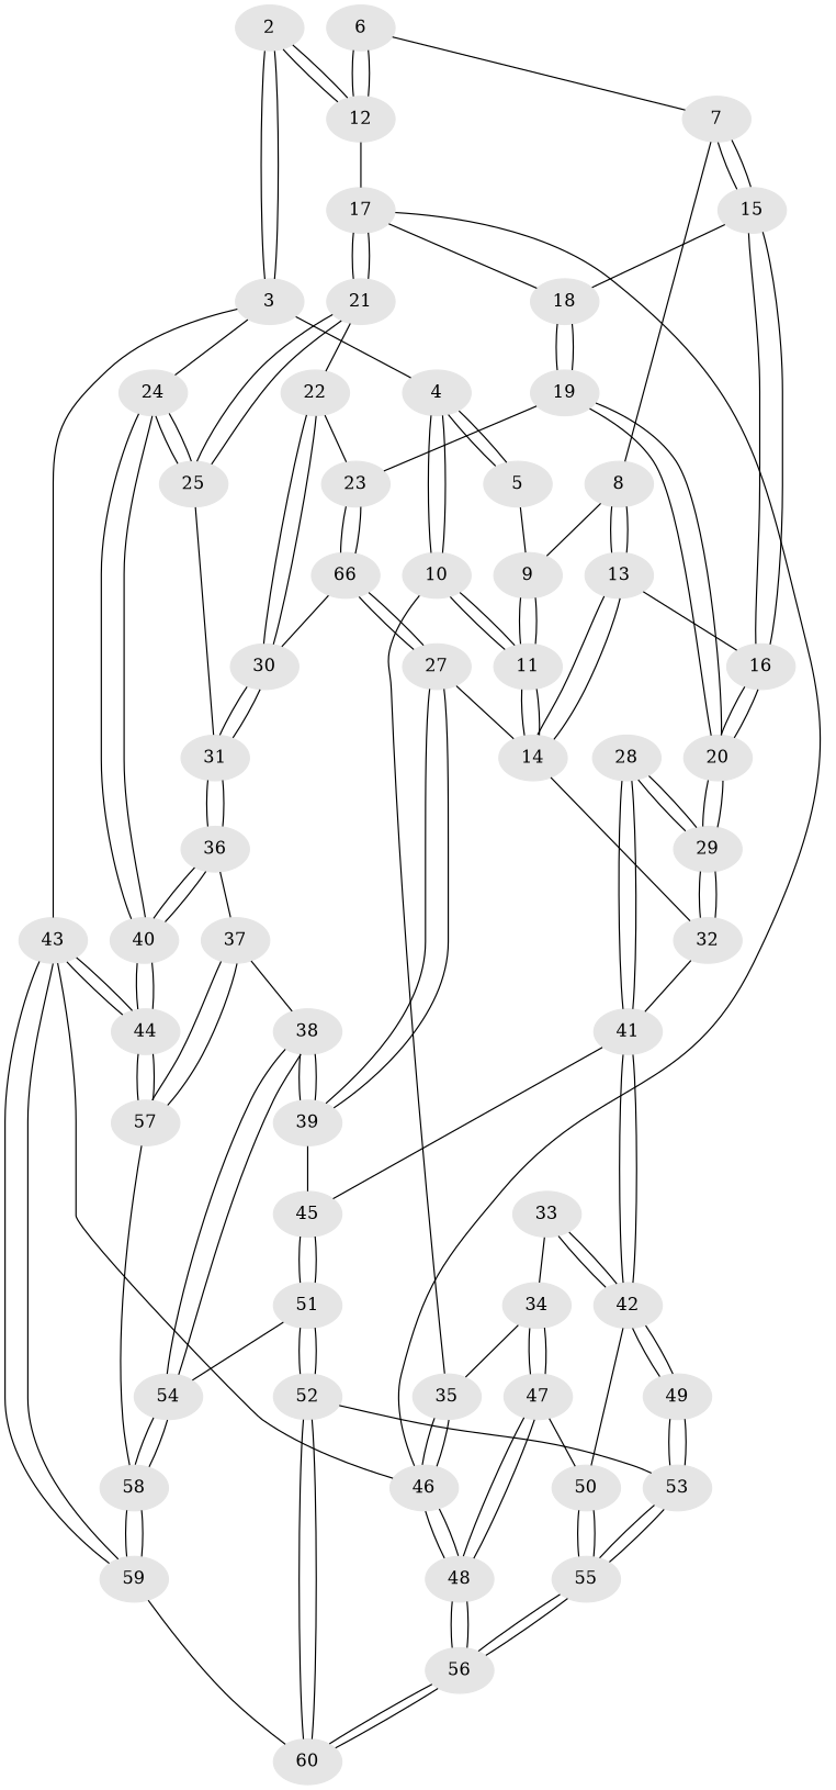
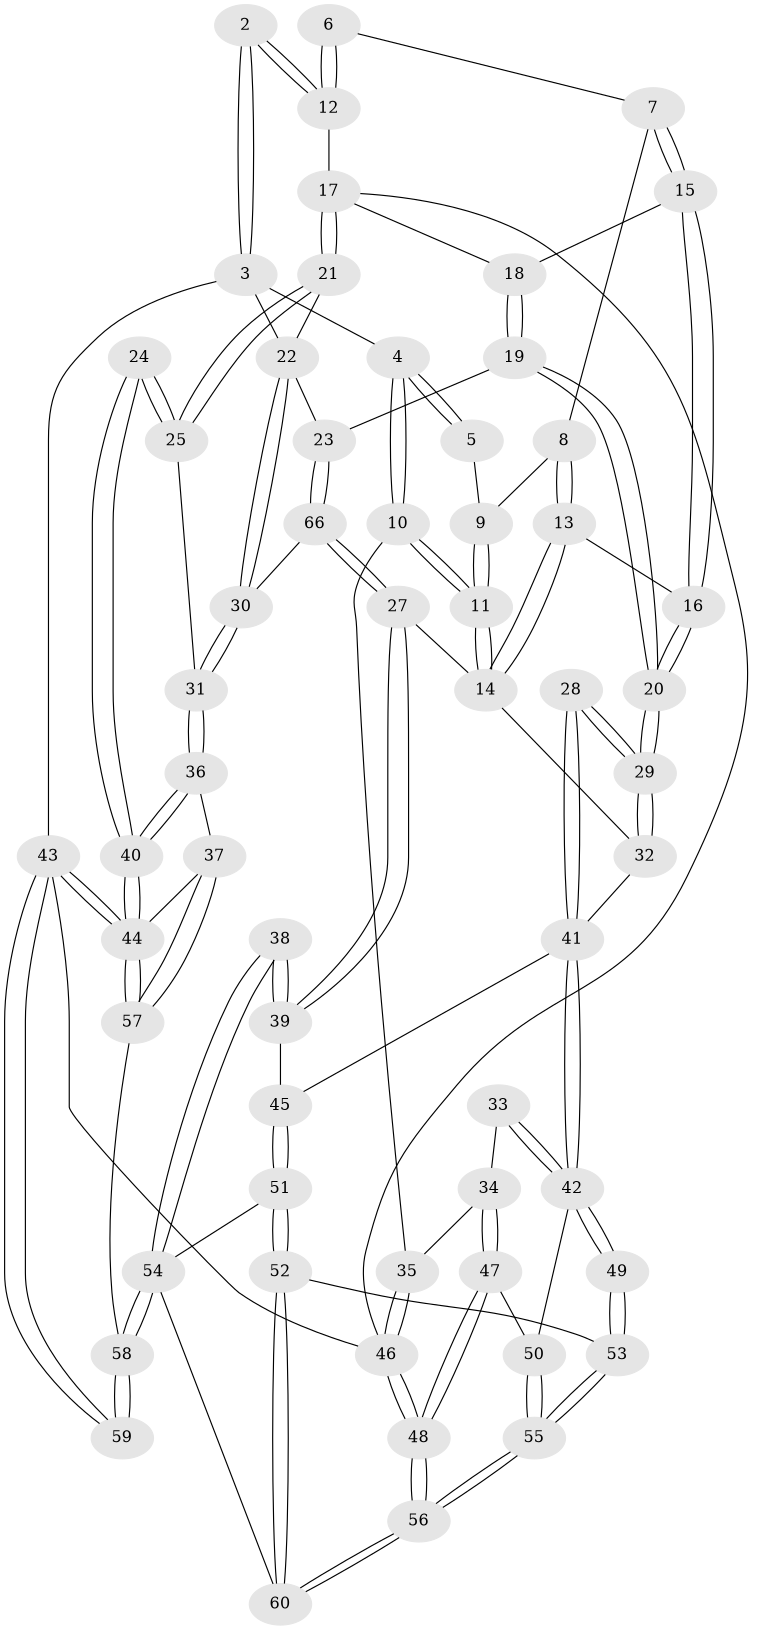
  graph {
    node [color=gray90 style=filled]
    2
    3
    12
    6
    7
    4
    24
    43
    17
    5
    10
    25
    40
    46
    44
    59
    9
    11
    35
    48
    8
    15
    13
    16
    18
    14
    32
    21
    20
    41
    19
    29
    22
    23
    n35 [label=66]
    30
    31
    27
    36
    39
    28
    45
    42
    37
    33
    34
    47
    49
    50
    38
    57
    54
    58
    51
    53
    60
    52
    56
    55
    2 -- 3
    2 -- 3
    2 -- 12
    2 -- 12
    3 -- 4
-   3 -- 24
+   3 -- 22
    3 -- 43
    12 -- 17
    6 -- 12
    6 -- 12
    6 -- 7
    7 -- 8
    7 -- 15
    7 -- 15
    4 -- 5
    4 -- 5
    4 -- 10
    4 -- 10
    24 -- 25
    24 -- 25
    24 -- 40
    24 -- 40
    43 -- 46
    43 -- 44
    43 -- 44
    43 -- 59
    43 -- 59
    17 -- 46
    17 -- 18
    17 -- 21
    17 -- 21
    5 -- 9
    10 -- 11
    10 -- 11
    10 -- 35
    25 -- 31
    40 -- 44
    40 -- 44
    46 -- 48
    46 -- 48
    44 -- 57
    44 -- 57
-   59 -- 60
+   54 -- 60
    9 -- 11
    9 -- 11
    11 -- 14
    11 -- 14
    35 -- 46
    35 -- 46
    48 -- 56
    48 -- 56
    8 -- 9
    8 -- 13
    8 -- 13
    15 -- 16
    15 -- 16
    15 -- 18
    13 -- 16
    13 -- 14
    13 -- 14
    16 -- 20
    16 -- 20
    18 -- 19
    18 -- 19
    14 -- 32
    32 -- 41
    21 -- 25
    21 -- 25
    21 -- 22
    20 -- 29
    20 -- 29
    41 -- 45
    41 -- 42
    41 -- 42
    19 -- 20
    19 -- 20
    19 -- 23
    29 -- 32
    29 -- 32
    22 -- 23
    22 -- 30
    22 -- 30
    23 -- n35
    23 -- n35
    n35 -- 30
    n35 -- 27
    n35 -- 27
    30 -- 31
    30 -- 31
    31 -- 36
    31 -- 36
    27 -- 14
    27 -- 39
    27 -- 39
    36 -- 40
    36 -- 40
    36 -- 37
    39 -- 45
    28 -- 41
    28 -- 41
    28 -- 29
    28 -- 29
    45 -- 51
    45 -- 51
    42 -- 49
    42 -- 49
    42 -- 50
-   37 -- 38
+   37 -- 44
    37 -- 57
    37 -- 57
    33 -- 42
    33 -- 42
    33 -- 34
    34 -- 35
    34 -- 47
    34 -- 47
    47 -- 48
    47 -- 48
    47 -- 50
    49 -- 53
    49 -- 53
    50 -- 55
    50 -- 55
    38 -- 39
    38 -- 39
    38 -- 54
    38 -- 54
    57 -- 58
    54 -- 58
    54 -- 58
    58 -- 59
    58 -- 59
    51 -- 54
    51 -- 52
    51 -- 52
    53 -- 55
    53 -- 55
    52 -- 53
    52 -- 60
    52 -- 60
    56 -- 60
    56 -- 60
    55 -- 56
    55 -- 56
  }
